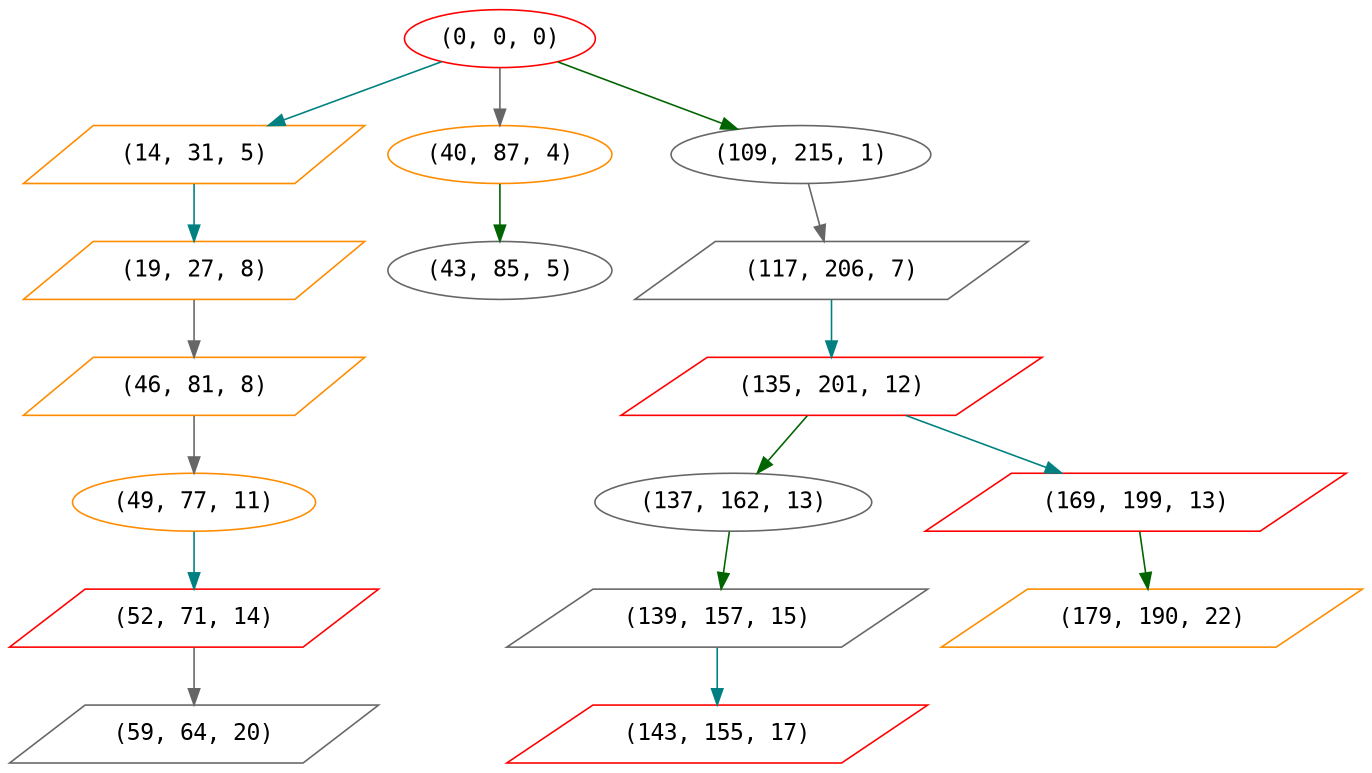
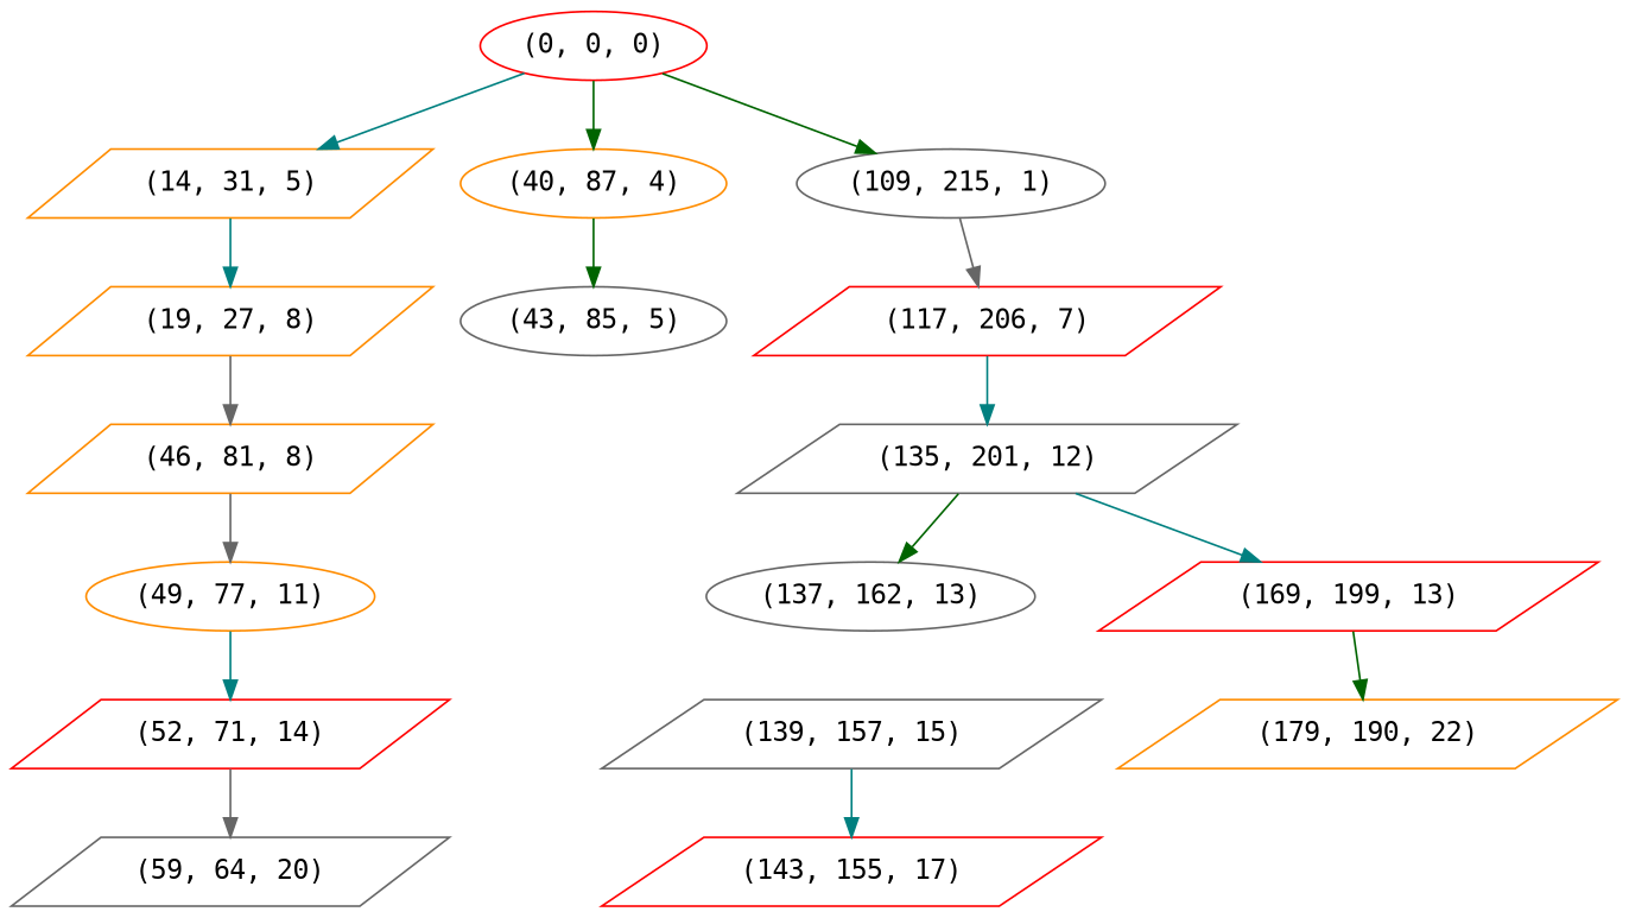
  digraph {
    fontname="DejaVu Sans Mono"
    node [color=gray40 fontname="DejaVu Sans Mono" shape=parallelogram]
    edge [color=teal fontname="DejaVu Sans Mono"]
    "(0, 0, 0)" [color=red shape=ellipse]
    "(14, 31, 5)" [color=darkorange]
    "(40, 87, 4)" [color=darkorange shape=ellipse]
    "(109, 215, 1)" [shape=ellipse]
    "(19, 27, 8)" [color=darkorange]
    "(43, 85, 5)" [shape=ellipse]
-   "(117, 206, 7)"
+   "(117, 206, 7)" [color=red]
    "(46, 81, 8)" [color=darkorange]
    "(49, 77, 11)" [color=darkorange shape=ellipse]
    "(52, 71, 14)" [color=red]
    "(59, 64, 20)"
-   "(135, 201, 12)" [color=red]
+   "(135, 201, 12)"
    "(137, 162, 13)" [shape=ellipse]
    "(169, 199, 13)" [color=red]
    "(139, 157, 15)"
    "(179, 190, 22)" [color=darkorange]
    "(143, 155, 17)" [color=red]
    "(0, 0, 0)" -> "(14, 31, 5)"
-   "(0, 0, 0)" -> "(40, 87, 4)" [color=gray40]
+   "(0, 0, 0)" -> "(40, 87, 4)" [color=darkgreen]
    "(0, 0, 0)" -> "(109, 215, 1)" [color=darkgreen]
    "(14, 31, 5)" -> "(19, 27, 8)"
    "(40, 87, 4)" -> "(43, 85, 5)" [color=darkgreen]
    "(109, 215, 1)" -> "(117, 206, 7)" [color=gray40]
    "(19, 27, 8)" -> "(46, 81, 8)" [color=gray40]
    "(117, 206, 7)" -> "(135, 201, 12)"
    "(46, 81, 8)" -> "(49, 77, 11)" [color=gray40]
    "(49, 77, 11)" -> "(52, 71, 14)"
    "(52, 71, 14)" -> "(59, 64, 20)" [color=gray40]
    "(135, 201, 12)" -> "(137, 162, 13)" [color=darkgreen]
    "(135, 201, 12)" -> "(169, 199, 13)"
-   "(137, 162, 13)" -> "(139, 157, 15)" [color=darkgreen]
    "(169, 199, 13)" -> "(179, 190, 22)" [color=darkgreen]
    "(139, 157, 15)" -> "(143, 155, 17)"
  }
